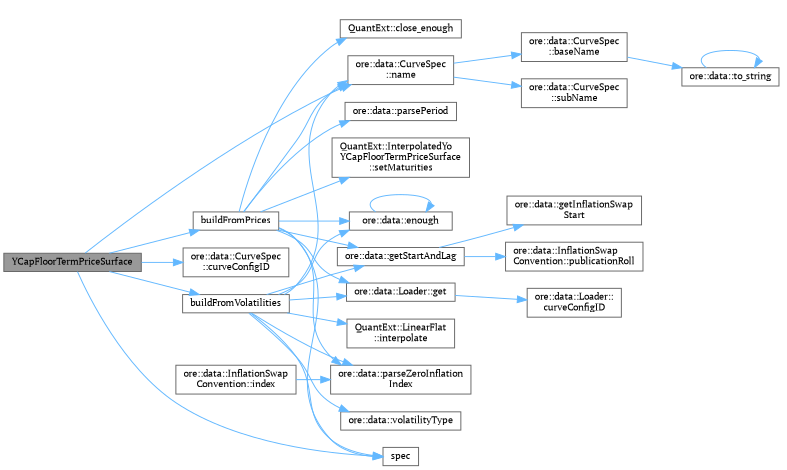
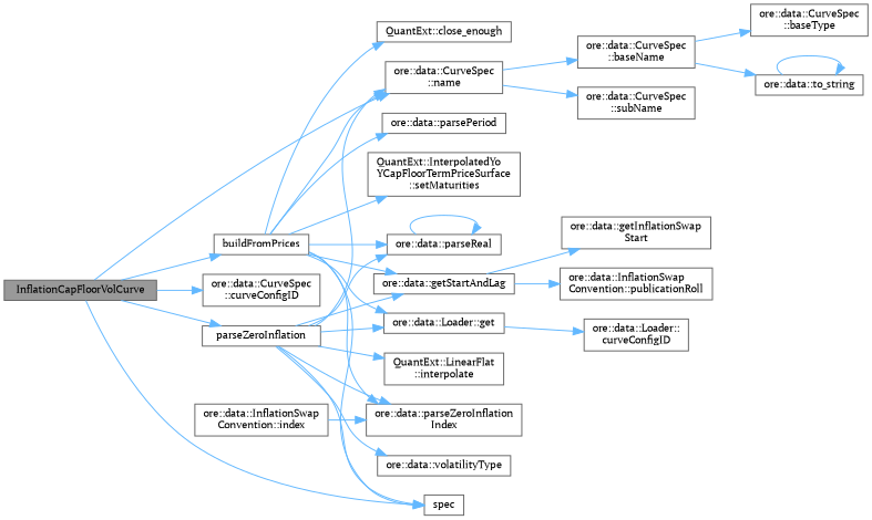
  digraph {
    fontname="PT Serif"
    rankdir=LR
    node [color=grey40 fillcolor=white fontname="PT Serif" fontsize=10 shape=box style=filled]
    edge [color=steelblue1 fontname="PT Serif" fontsize=10 labelfontname=Helvetica labelfontsize=10 style=solid]
-   n1 [color=gray40 fillcolor=grey60 fontcolor=black height=0.2 label=YCapFloorTermPriceSurface width=0.4]
+   n1 [color=gray40 fillcolor=grey60 fontcolor=black height=0.2 label=InflationCapFloorVolCurve width=0.4]
    n2 [height=0.2 label=buildFromPrices width=0.4]
    n3 [height=0.2 label="ore::data::CurveSpec\l::name" width=0.4]
    n4 [height=0.2 label=spec width=0.4]
-   n5 [height=0.2 label=buildFromVolatilities width=0.4]
+   n5 [height=0.2 label=parseZeroInflation width=0.4]
    n6 [height=0.2 label="ore::data::CurveSpec\l::curveConfigID" width=0.4]
    n7 [height=0.2 label="QuantExt::close_enough" width=0.4]
    n8 [height=0.2 label="ore::data::Loader::get" width=0.4]
    n9 [height=0.2 label="ore::data::getStartAndLag" width=0.4]
    n10 [height=0.2 label="ore::data::parseZeroInflation\lIndex" width=0.4]
    n11 [height=0.2 label="ore::data::parsePeriod" width=0.4]
-   n12 [height=0.2 label="ore::data::enough" width=0.4]
+   n12 [height=0.2 label="ore::data::parseReal" width=0.4]
    n13 [height=0.2 label="QuantExt::InterpolatedYo\lYCapFloorTermPriceSurface\l::setMaturities" width=0.4]
    n14 [height=0.2 label="ore::data::CurveSpec\l::baseName" width=0.4]
    n15 [height=0.2 label="ore::data::CurveSpec\l::subName" width=0.4]
    n16 [height=0.2 label="QuantExt::LinearFlat\l::interpolate" width=0.4]
    n17 [height=0.2 label="ore::data::volatilityType" width=0.4]
    n18 [height=0.2 label="ore::data::Loader::\lcurveConfigID" width=0.4]
    n19 [height=0.2 label="ore::data::getInflationSwap\lStart" width=0.4]
    n20 [height=0.2 label="ore::data::InflationSwap\lConvention::publicationRoll" width=0.4]
    n21 [height=0.2 label="ore::data::InflationSwap\lConvention::index" width=0.4]
+   n22 [height=0.2 label="ore::data::CurveSpec\l::baseType" width=0.4]
    n23 [height=0.2 label="ore::data::to_string" width=0.4]
    n1 -> n2
    n1 -> n3
    n1 -> n4
    n1 -> n5
    n1 -> n6
    n2 -> n3
    n2 -> n4
    n2 -> n7
    n2 -> n8
    n2 -> n9
    n2 -> n10
    n2 -> n11
    n2 -> n12
    n2 -> n13
    n3 -> n14
    n3 -> n15
    n5 -> n3
    n5 -> n4
    n5 -> n8
    n5 -> n9
    n5 -> n10
    n5 -> n12
    n5 -> n16
    n5 -> n17
    n8 -> n18
    n9 -> n19
    n9 -> n20
    n12 -> n12
+   n14 -> n22
    n14 -> n23
    n21 -> n10
    n23 -> n23
  }
